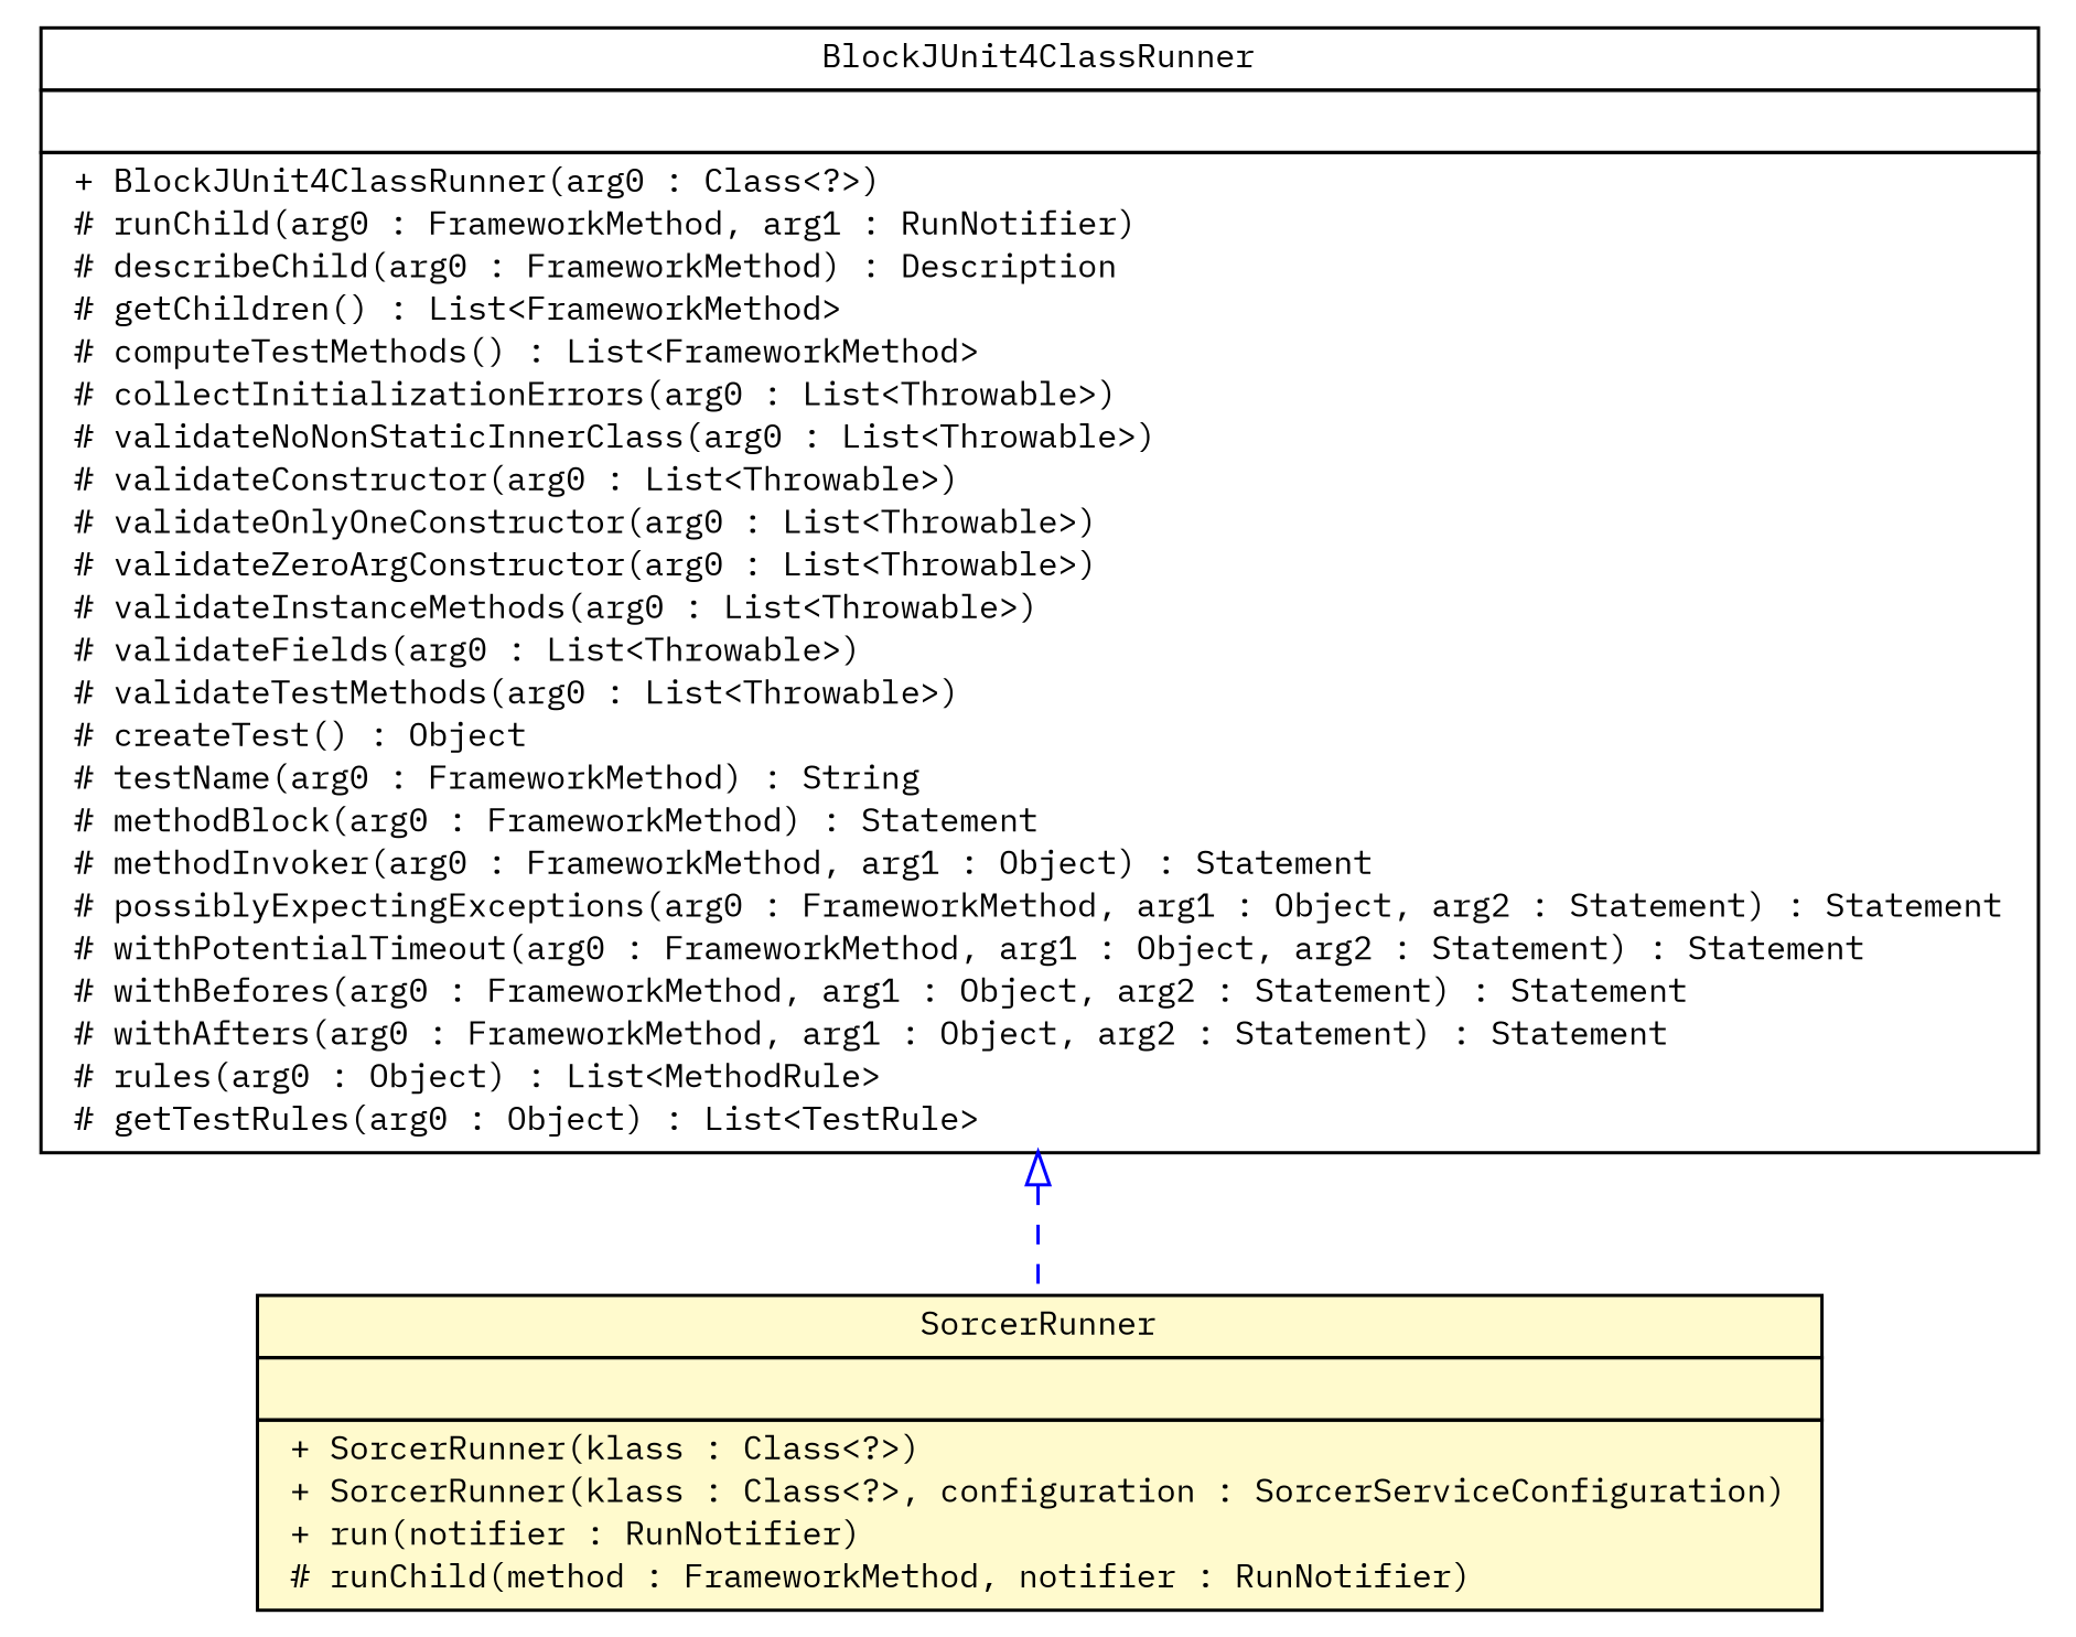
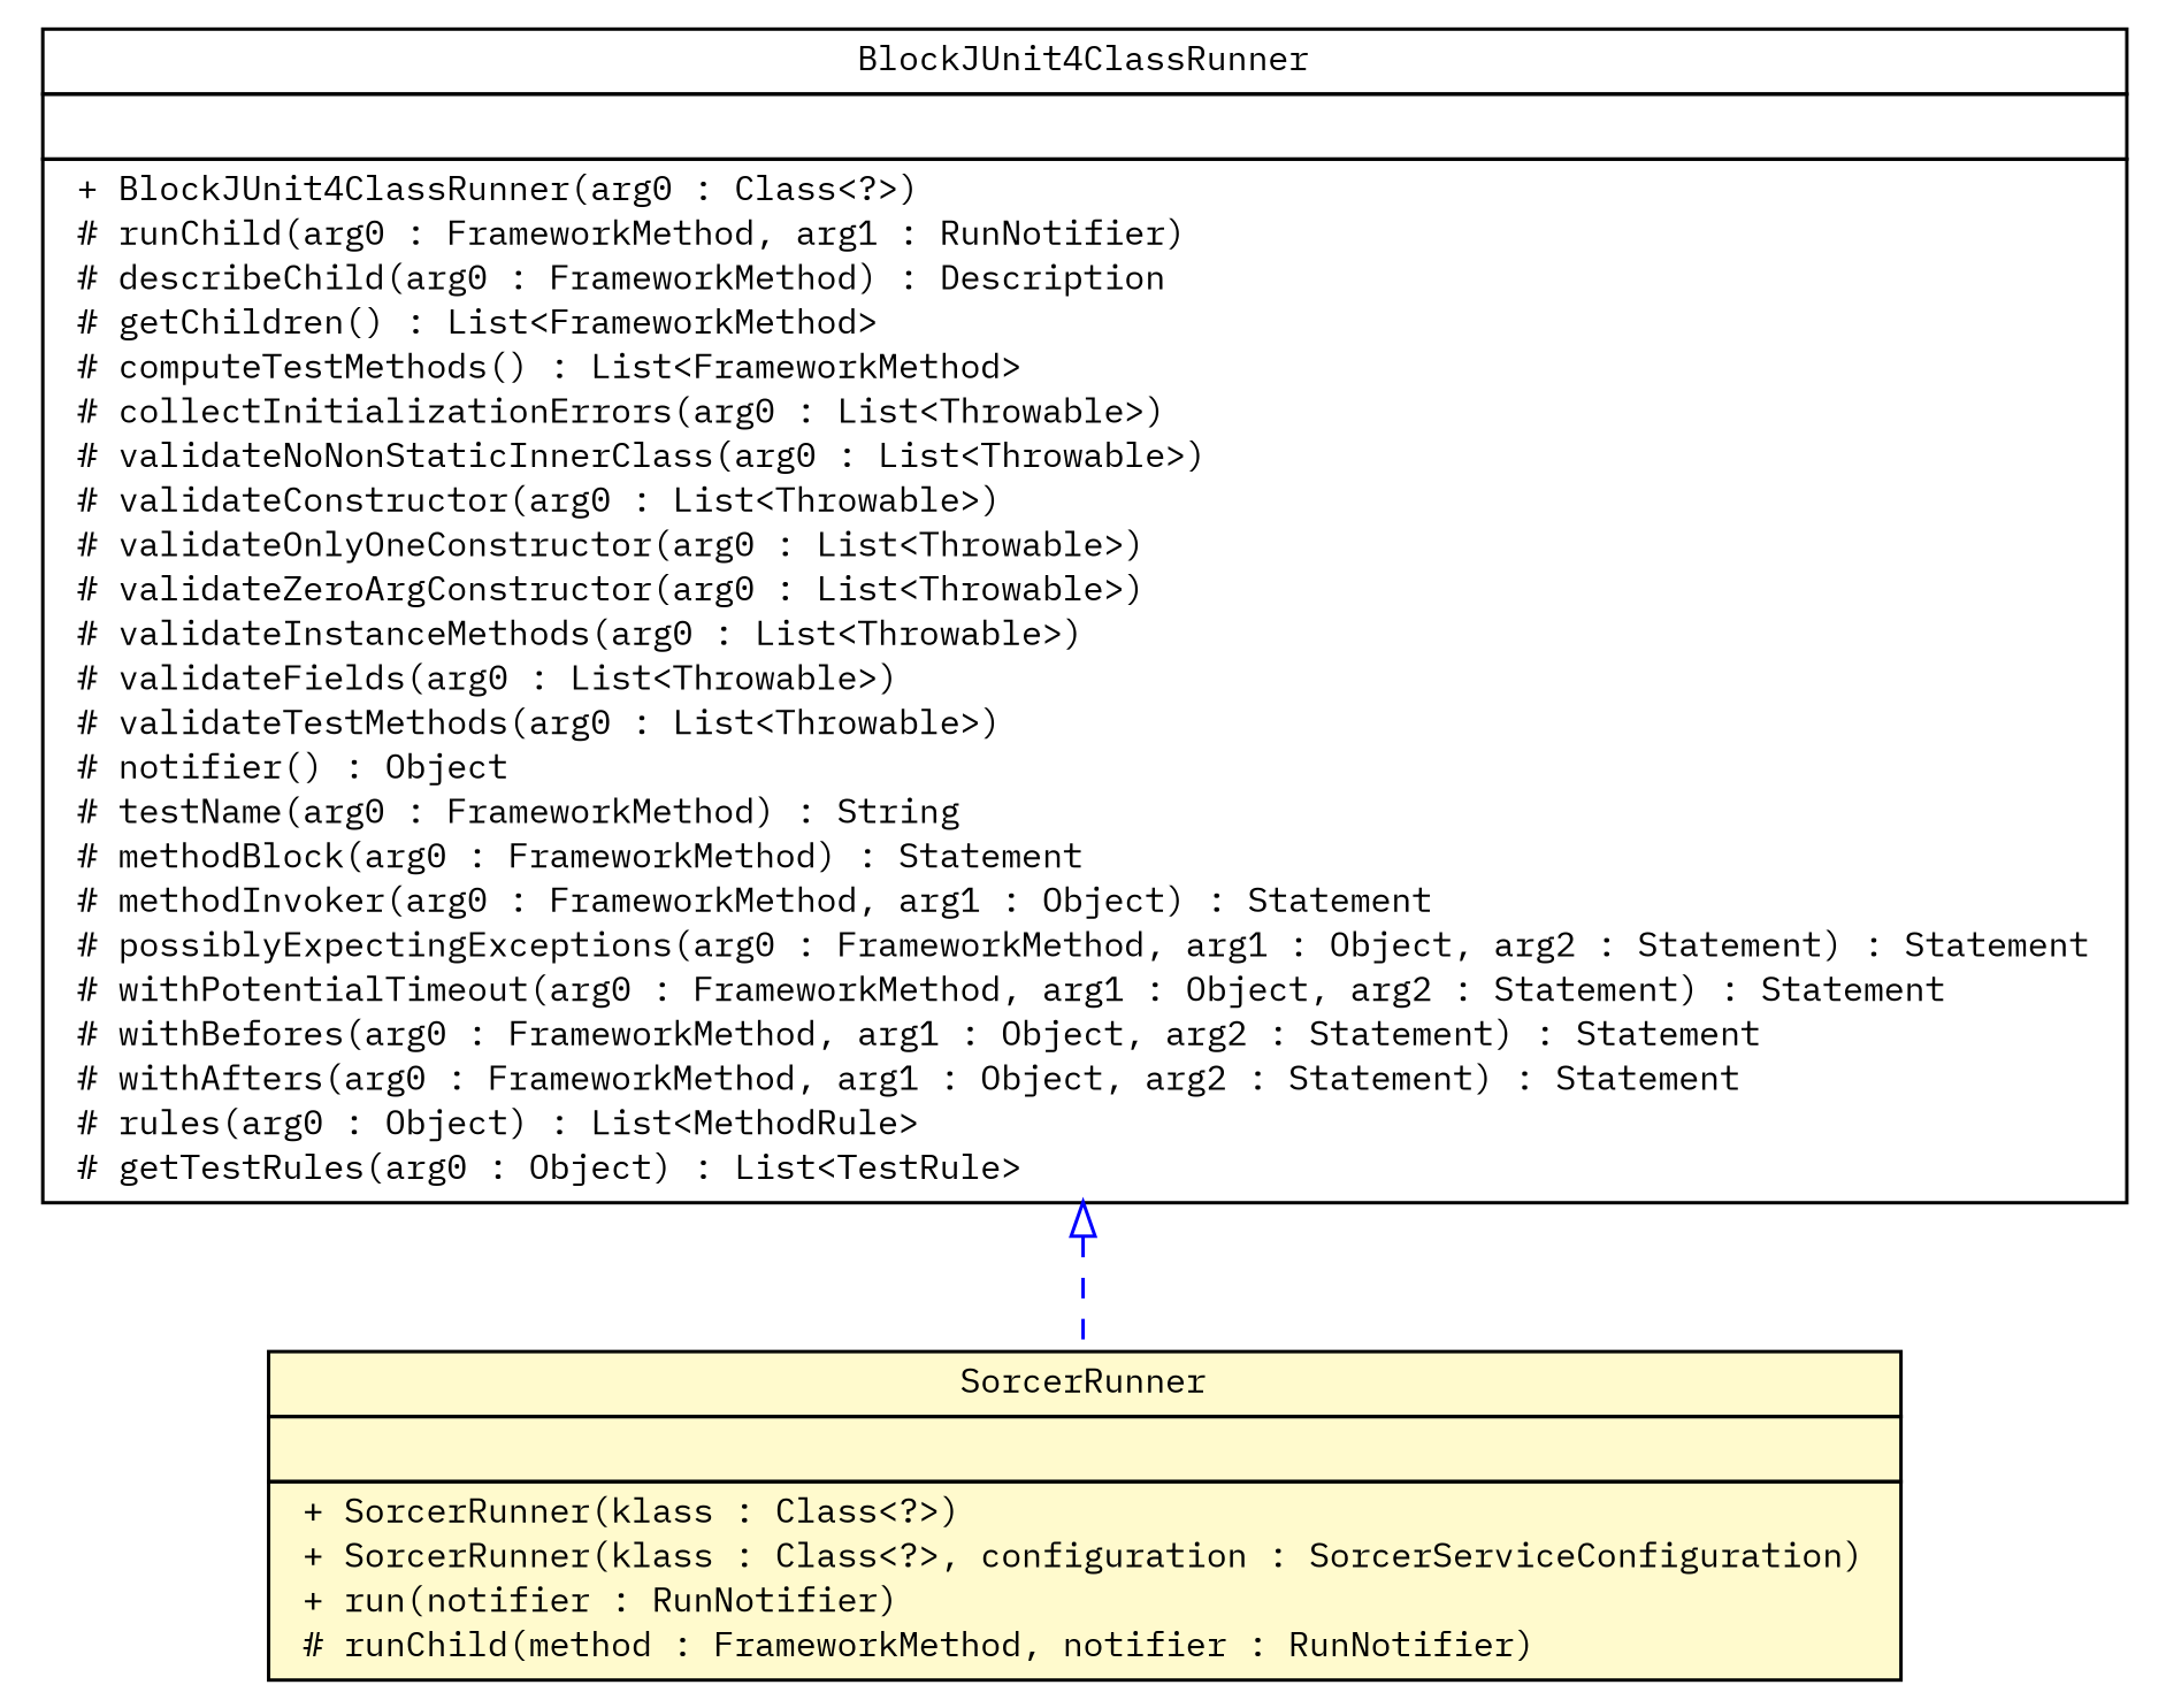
  digraph {
    nodesep=0.25
    ranksep=0.5
    fontname="IBM Plex Mono"
    node [fontcolor=black fontname="IBM Plex Mono" fontsize=10.0 shape=plaintext]
    n1 [label=<<table title="sorcer.junit.SorcerRunner" border="0" cellborder="1" cellspacing="0" cellpadding="2" port="p" bgcolor="lemonChiffon" href="./SorcerRunner.html"> 		<tr><td><table border="0" cellspacing="0" cellpadding="1"> <tr><td align="center" balign="center"> SorcerRunner </td></tr> 		</table></td></tr> 		<tr><td><table border="0" cellspacing="0" cellpadding="1"> <tr><td align="left" balign="left">  </td></tr> 		</table></td></tr> 		<tr><td><table border="0" cellspacing="0" cellpadding="1"> <tr><td align="left" balign="left"> + SorcerRunner(klass : Class&lt;?&gt;) </td></tr> <tr><td align="left" balign="left"> + SorcerRunner(klass : Class&lt;?&gt;, configuration : SorcerServiceConfiguration) </td></tr> <tr><td align="left" balign="left"> + run(notifier : RunNotifier) </td></tr> <tr><td align="left" balign="left"> # runChild(method : FrameworkMethod, notifier : RunNotifier) </td></tr> 		</table></td></tr> 		</table>>]
-   n2 [label=<<table title="org.junit.runners.BlockJUnit4ClassRunner" border="0" cellborder="1" cellspacing="0" cellpadding="2" port="p"> 		<tr><td><table border="0" cellspacing="0" cellpadding="1"> <tr><td align="center" balign="center"> BlockJUnit4ClassRunner </td></tr> 		</table></td></tr> 		<tr><td><table border="0" cellspacing="0" cellpadding="1"> <tr><td align="left" balign="left">  </td></tr> 		</table></td></tr> 		<tr><td><table border="0" cellspacing="0" cellpadding="1"> <tr><td align="left" balign="left"> + BlockJUnit4ClassRunner(arg0 : Class&lt;?&gt;) </td></tr> <tr><td align="left" balign="left"> # runChild(arg0 : FrameworkMethod, arg1 : RunNotifier) </td></tr> <tr><td align="left" balign="left"> # describeChild(arg0 : FrameworkMethod) : Description </td></tr> <tr><td align="left" balign="left"> # getChildren() : List&lt;FrameworkMethod&gt; </td></tr> <tr><td align="left" balign="left"> # computeTestMethods() : List&lt;FrameworkMethod&gt; </td></tr> <tr><td align="left" balign="left"> # collectInitializationErrors(arg0 : List&lt;Throwable&gt;) </td></tr> <tr><td align="left" balign="left"> # validateNoNonStaticInnerClass(arg0 : List&lt;Throwable&gt;) </td></tr> <tr><td align="left" balign="left"> # validateConstructor(arg0 : List&lt;Throwable&gt;) </td></tr> <tr><td align="left" balign="left"> # validateOnlyOneConstructor(arg0 : List&lt;Throwable&gt;) </td></tr> <tr><td align="left" balign="left"> # validateZeroArgConstructor(arg0 : List&lt;Throwable&gt;) </td></tr> <tr><td align="left" balign="left"> # validateInstanceMethods(arg0 : List&lt;Throwable&gt;) </td></tr> <tr><td align="left" balign="left"> # validateFields(arg0 : List&lt;Throwable&gt;) </td></tr> <tr><td align="left" balign="left"> # validateTestMethods(arg0 : List&lt;Throwable&gt;) </td></tr> <tr><td align="left" balign="left"> # createTest() : Object </td></tr> <tr><td align="left" balign="left"> # testName(arg0 : FrameworkMethod) : String </td></tr> <tr><td align="left" balign="left"> # methodBlock(arg0 : FrameworkMethod) : Statement </td></tr> <tr><td align="left" balign="left"> # methodInvoker(arg0 : FrameworkMethod, arg1 : Object) : Statement </td></tr> <tr><td align="left" balign="left"> # possiblyExpectingExceptions(arg0 : FrameworkMethod, arg1 : Object, arg2 : Statement) : Statement </td></tr> <tr><td align="left" balign="left"> # withPotentialTimeout(arg0 : FrameworkMethod, arg1 : Object, arg2 : Statement) : Statement </td></tr> <tr><td align="left" balign="left"> # withBefores(arg0 : FrameworkMethod, arg1 : Object, arg2 : Statement) : Statement </td></tr> <tr><td align="left" balign="left"> # withAfters(arg0 : FrameworkMethod, arg1 : Object, arg2 : Statement) : Statement </td></tr> <tr><td align="left" balign="left"> # rules(arg0 : Object) : List&lt;MethodRule&gt; </td></tr> <tr><td align="left" balign="left"> # getTestRules(arg0 : Object) : List&lt;TestRule&gt; </td></tr> 		</table></td></tr> 		</table>>]
+   n2 [label=<<table title="org.junit.runners.BlockJUnit4ClassRunner" border="0" cellborder="1" cellspacing="0" cellpadding="2" port="p"> 		<tr><td><table border="0" cellspacing="0" cellpadding="1"> <tr><td align="center" balign="center"> BlockJUnit4ClassRunner </td></tr> 		</table></td></tr> 		<tr><td><table border="0" cellspacing="0" cellpadding="1"> <tr><td align="left" balign="left">  </td></tr> 		</table></td></tr> 		<tr><td><table border="0" cellspacing="0" cellpadding="1"> <tr><td align="left" balign="left"> + BlockJUnit4ClassRunner(arg0 : Class&lt;?&gt;) </td></tr> <tr><td align="left" balign="left"> # runChild(arg0 : FrameworkMethod, arg1 : RunNotifier) </td></tr> <tr><td align="left" balign="left"> # describeChild(arg0 : FrameworkMethod) : Description </td></tr> <tr><td align="left" balign="left"> # getChildren() : List&lt;FrameworkMethod&gt; </td></tr> <tr><td align="left" balign="left"> # computeTestMethods() : List&lt;FrameworkMethod&gt; </td></tr> <tr><td align="left" balign="left"> # collectInitializationErrors(arg0 : List&lt;Throwable&gt;) </td></tr> <tr><td align="left" balign="left"> # validateNoNonStaticInnerClass(arg0 : List&lt;Throwable&gt;) </td></tr> <tr><td align="left" balign="left"> # validateConstructor(arg0 : List&lt;Throwable&gt;) </td></tr> <tr><td align="left" balign="left"> # validateOnlyOneConstructor(arg0 : List&lt;Throwable&gt;) </td></tr> <tr><td align="left" balign="left"> # validateZeroArgConstructor(arg0 : List&lt;Throwable&gt;) </td></tr> <tr><td align="left" balign="left"> # validateInstanceMethods(arg0 : List&lt;Throwable&gt;) </td></tr> <tr><td align="left" balign="left"> # validateFields(arg0 : List&lt;Throwable&gt;) </td></tr> <tr><td align="left" balign="left"> # validateTestMethods(arg0 : List&lt;Throwable&gt;) </td></tr> <tr><td align="left" balign="left"> # notifier() : Object </td></tr> <tr><td align="left" balign="left"> # testName(arg0 : FrameworkMethod) : String </td></tr> <tr><td align="left" balign="left"> # methodBlock(arg0 : FrameworkMethod) : Statement </td></tr> <tr><td align="left" balign="left"> # methodInvoker(arg0 : FrameworkMethod, arg1 : Object) : Statement </td></tr> <tr><td align="left" balign="left"> # possiblyExpectingExceptions(arg0 : FrameworkMethod, arg1 : Object, arg2 : Statement) : Statement </td></tr> <tr><td align="left" balign="left"> # withPotentialTimeout(arg0 : FrameworkMethod, arg1 : Object, arg2 : Statement) : Statement </td></tr> <tr><td align="left" balign="left"> # withBefores(arg0 : FrameworkMethod, arg1 : Object, arg2 : Statement) : Statement </td></tr> <tr><td align="left" balign="left"> # withAfters(arg0 : FrameworkMethod, arg1 : Object, arg2 : Statement) : Statement </td></tr> <tr><td align="left" balign="left"> # rules(arg0 : Object) : List&lt;MethodRule&gt; </td></tr> <tr><td align="left" balign="left"> # getTestRules(arg0 : Object) : List&lt;TestRule&gt; </td></tr> 		</table></td></tr> 		</table>>]
    n2 -> n1 [arrowtail=empty dir=back fontname="IBM Plex Mono" fontsize=10 headport=p labelfontname=Helvetica labelfontsize=10 tailport=p color=blue style=dashed]
  }
